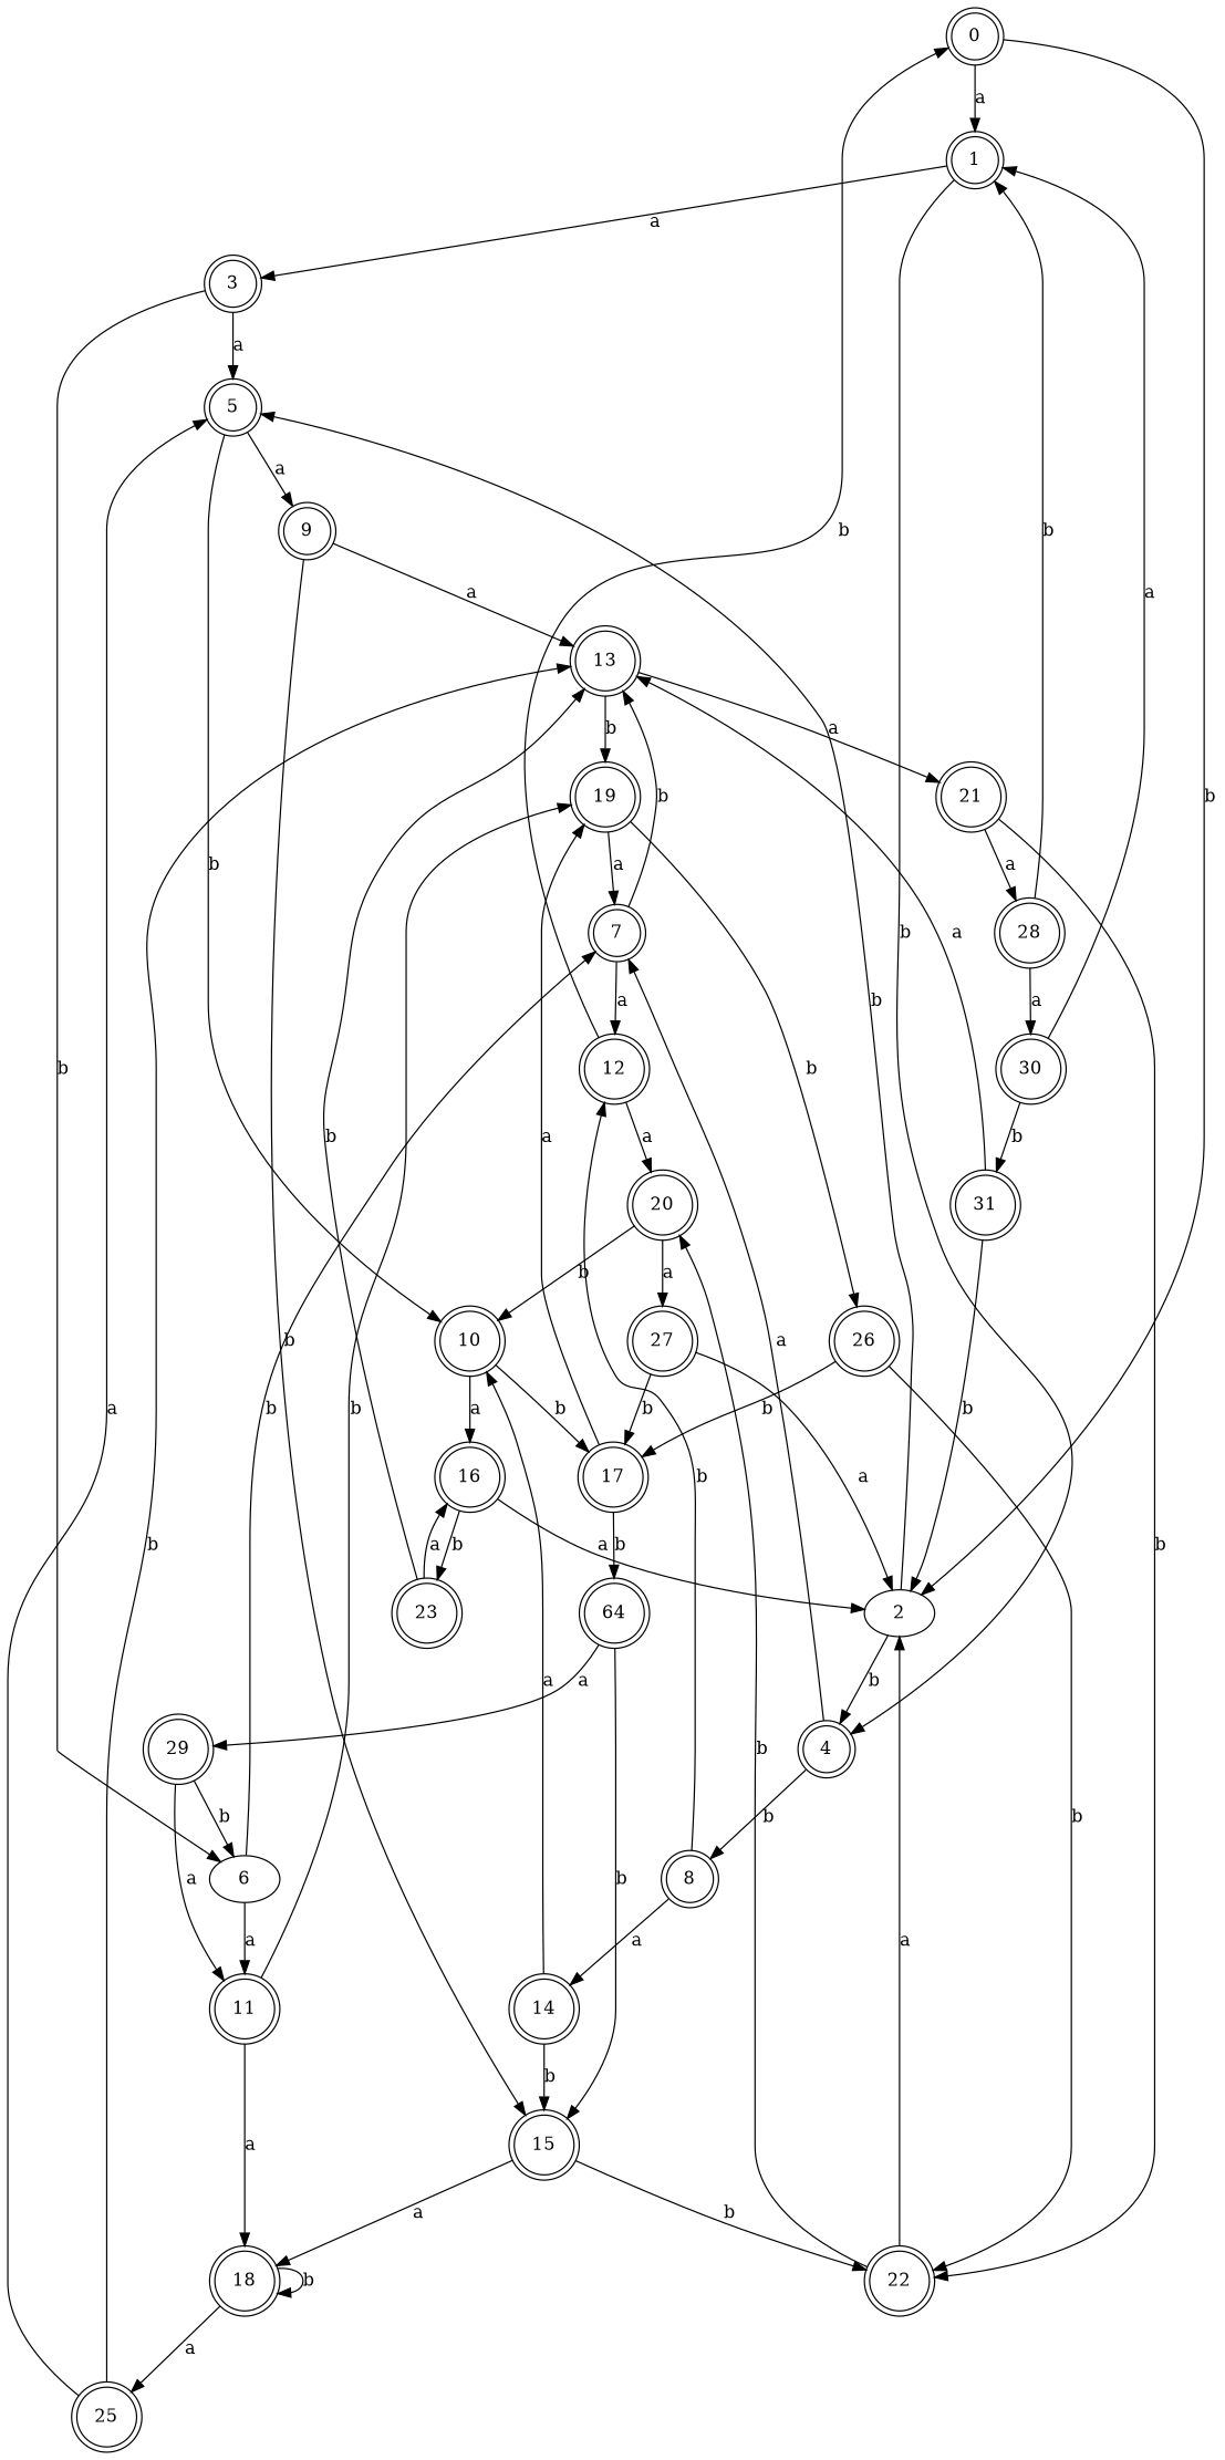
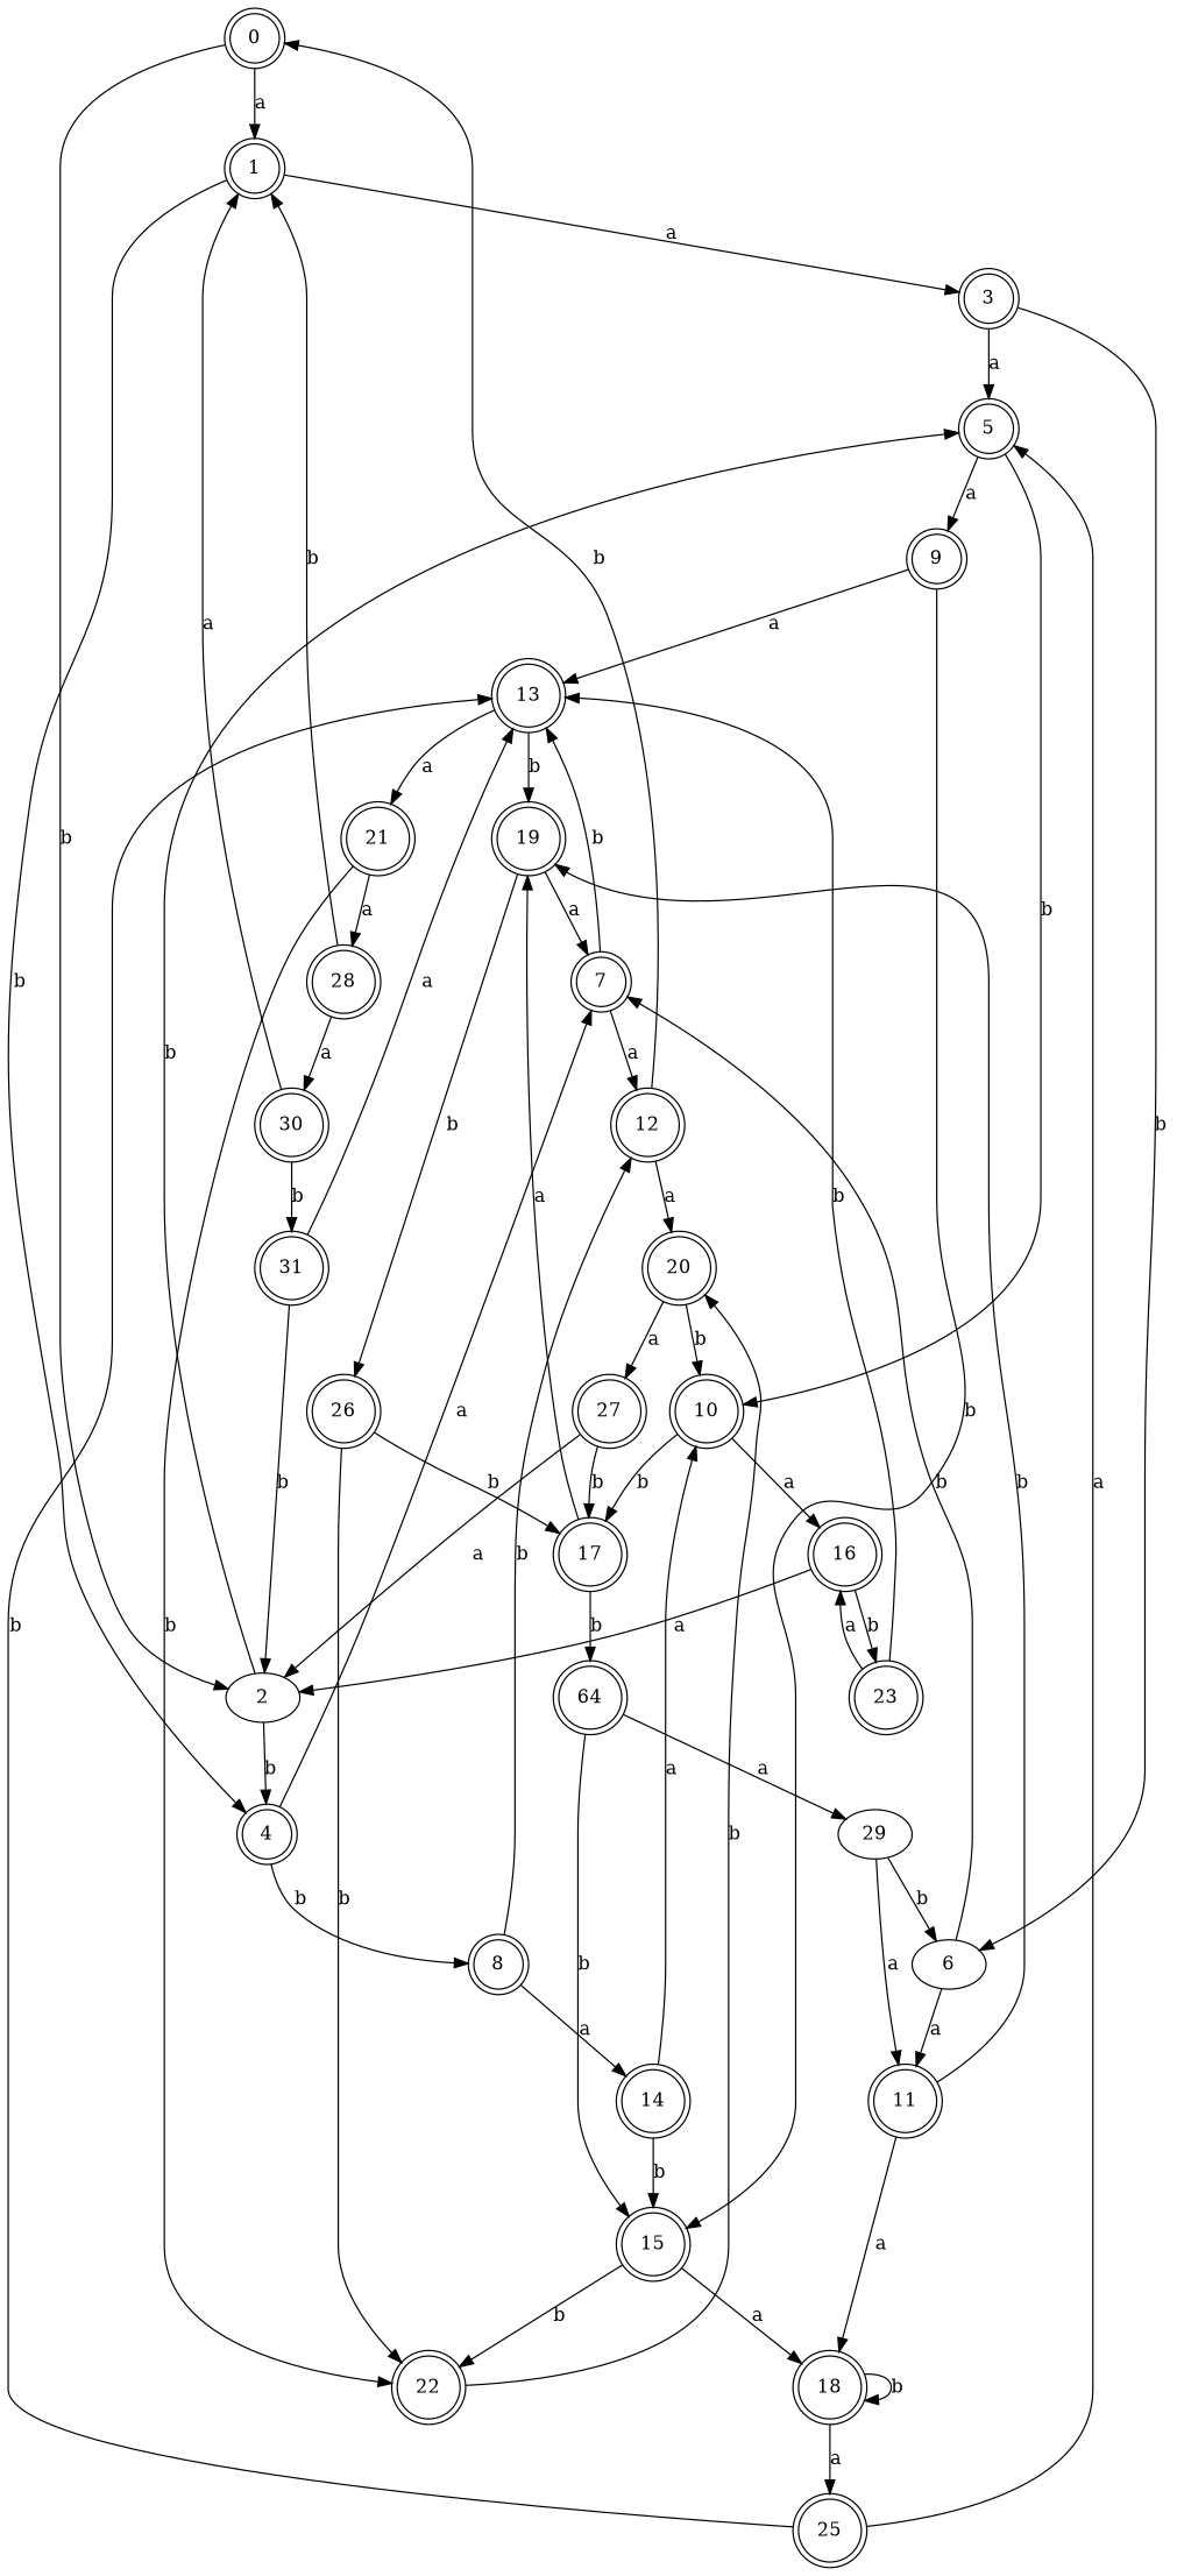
  digraph {
    node [shape=doublecircle]
    0
    1
    2 [shape=""]
    3
    4
    5
    6 [shape=""]
    7
    8
    9
    10
    11
    12
    13
    14
    15
    16
    17
    18
    19
    20
    21
    22
    23
    n25 [label=64]
    25
    26
    27
    28
-   29
+   29 [shape=ellipse]
    30
    31
    0 -> 1 [label=a]
    0 -> 2 [label=b]
    1 -> 3 [label=a]
    1 -> 4 [label=b]
    2 -> 4 [label=b]
    2 -> 5 [label=b]
    3 -> 5 [label=a]
    3 -> 6 [label=b]
    4 -> 7 [label=a]
    4 -> 8 [label=b]
    5 -> 9 [label=a]
    5 -> 10 [label=b]
    6 -> 7 [label=b]
    6 -> 11 [label=a]
    7 -> 12 [label=a]
    7 -> 13 [label=b]
    8 -> 12 [label=b]
    8 -> 14 [label=a]
    9 -> 13 [label=a]
    9 -> 15 [label=b]
    10 -> 16 [label=a]
    10 -> 17 [label=b]
    11 -> 18 [label=a]
    11 -> 19 [label=b]
    12 -> 0 [label=b]
    12 -> 20 [label=a]
    13 -> 19 [label=b]
    13 -> 21 [label=a]
    14 -> 10 [label=a]
    14 -> 15 [label=b]
    15 -> 18 [label=a]
    15 -> 22 [label=b]
    16 -> 2 [label=a]
    16 -> 23 [label=b]
    17 -> 19 [label=a]
    17 -> n25 [label=b]
    18 -> 18 [label=b]
    18 -> 25 [label=a]
    19 -> 7 [label=a]
    19 -> 26 [label=b]
    20 -> 10 [label=b]
    20 -> 27 [label=a]
    21 -> 22 [label=b]
    21 -> 28 [label=a]
-   22 -> 2 [label=a]
    22 -> 20 [label=b]
    23 -> 13 [label=b]
    23 -> 16 [label=a]
    n25 -> 15 [label=b]
    n25 -> 29 [label=a]
    25 -> 5 [label=a]
    25 -> 13 [label=b]
    26 -> 17 [label=b]
    26 -> 22 [label=b]
    27 -> 2 [label=a]
    27 -> 17 [label=b]
    28 -> 1 [label=b]
    28 -> 30 [label=a]
    29 -> 6 [label=b]
    29 -> 11 [label=a]
    30 -> 1 [label=a]
    30 -> 31 [label=b]
    31 -> 2 [label=b]
    31 -> 13 [label=a]
  }
